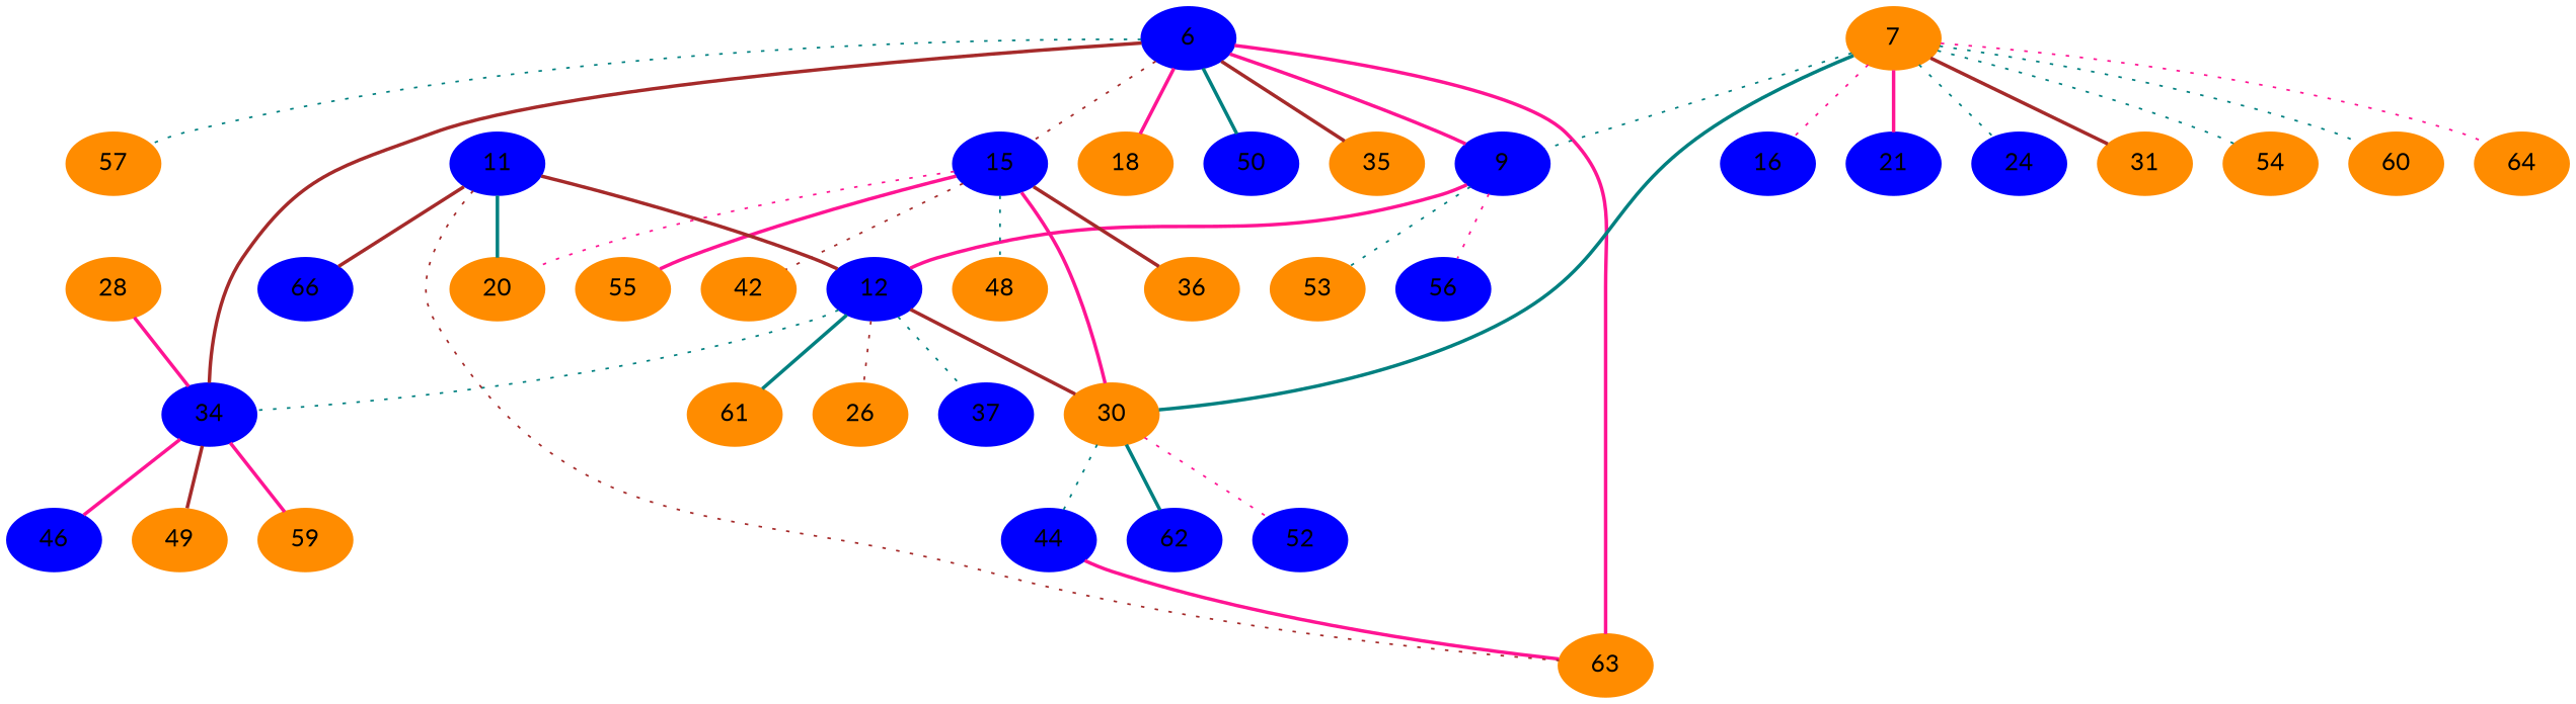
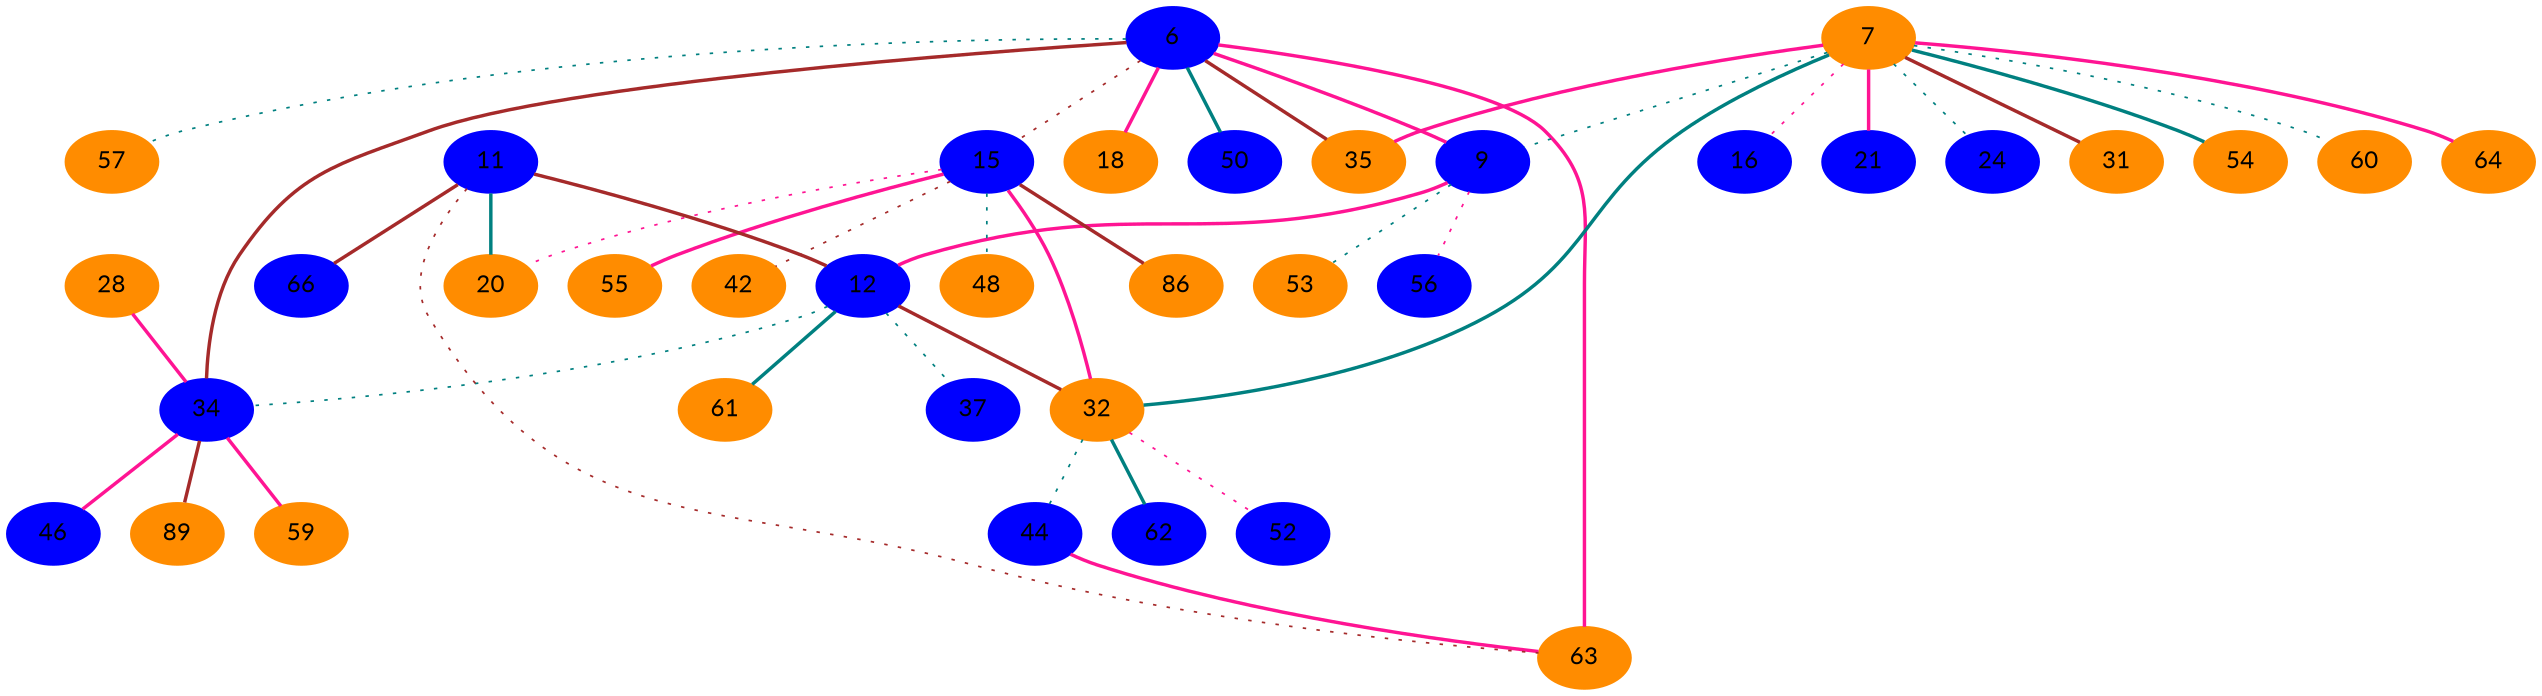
  graph {
    fontname=Lato
    node [color=darkorange fontname=Lato style=filled]
    edge [color=deeppink fontname=Lato style=bold]
    6 [color=blue super="+2"]
    9 [color=blue super="+8"]
    15 [color=blue]
    18
    34 [color=blue super="+3+27"]
    35
    50 [color=blue]
    57
    63 [super="+48+5"]
    12 [color=blue]
    53
    56 [color=blue]
-   32 [super="+14" label=30]
+   32 [super="+14"]
    20
-   36
+   36 [label=86]
    42
    55
    n18 [label=48 super="+39"]
    46 [color=blue]
-   49
+   49 [label=89]
    59
    7
    16 [color=blue]
    21 [color=blue]
    24 [color=blue]
    31
    54 [super="+43"]
    60
    64 [super="+47"]
    44 [color=blue super="+41"]
    52 [color=blue super="+17"]
    62 [color=blue]
-   26
    37 [color=blue]
    61
    11 [color=blue super="+10"]
    66 [color=blue super="+65"]
    28
    6 -- 9
    6 -- 15 [color=brown style=dotted weight=2]
    6 -- 18
    6 -- 34 [color=brown weight=2]
    6 -- 35 [color=brown]
    6 -- 50 [color=teal]
    6 -- 57 [color=teal style=dotted]
    6 -- 63 [weight=3]
    9 -- 12
    9 -- 53 [color=teal style=dotted]
    9 -- 56 [style=dotted]
    15 -- 32 [weight=2]
    15 -- 20 [style=dotted]
    15 -- 36 [color=brown]
    15 -- 42 [color=brown style=dotted]
    15 -- 55
    15 -- n18 [color=teal style=dotted]
    34 -- 46
    34 -- 49 [color=brown]
    34 -- 59
    12 -- 34 [color=teal style=dotted]
    12 -- 32 [color=brown]
-   12 -- 26 [color=brown style=dotted]
    12 -- 37 [color=teal style=dotted]
    12 -- 61 [color=teal]
    32 -- 44 [color=teal style=dotted]
    32 -- 52 [style=dotted]
    32 -- 62 [color=teal]
    7 -- 9 [color=teal style=dotted weight=2]
+   7 -- 35
    7 -- 32 [color=teal]
    7 -- 16 [style=dotted]
    7 -- 21
    7 -- 24 [color=teal style=dotted]
    7 -- 31 [color=brown]
-   7 -- 54 [color=teal style=dotted]
+   7 -- 54 [color=teal]
    7 -- 60 [color=teal style=dotted]
-   7 -- 64 [style=dotted]
+   7 -- 64
    44 -- 63
    11 -- 63 [color=brown style=dotted]
    11 -- 12 [color=brown weight=2]
    11 -- 20 [color=teal]
    11 -- 66 [color=brown]
    28 -- 34
  }
